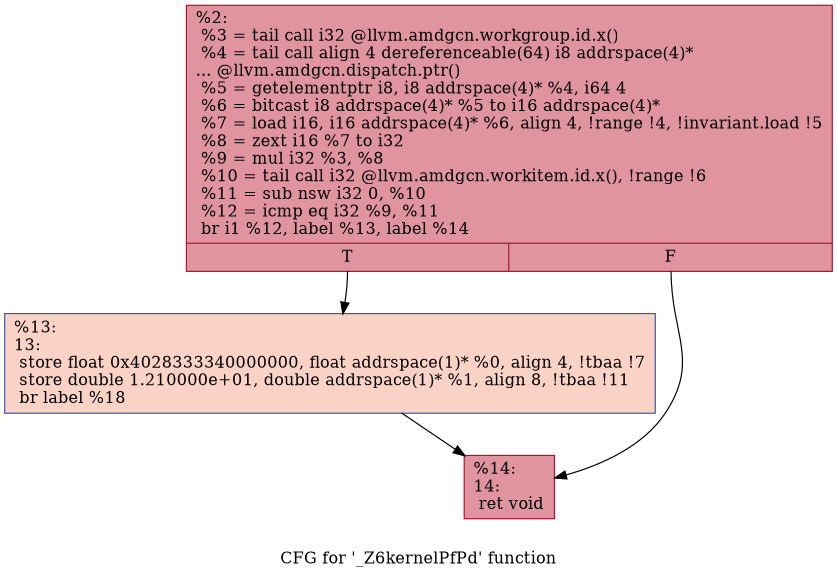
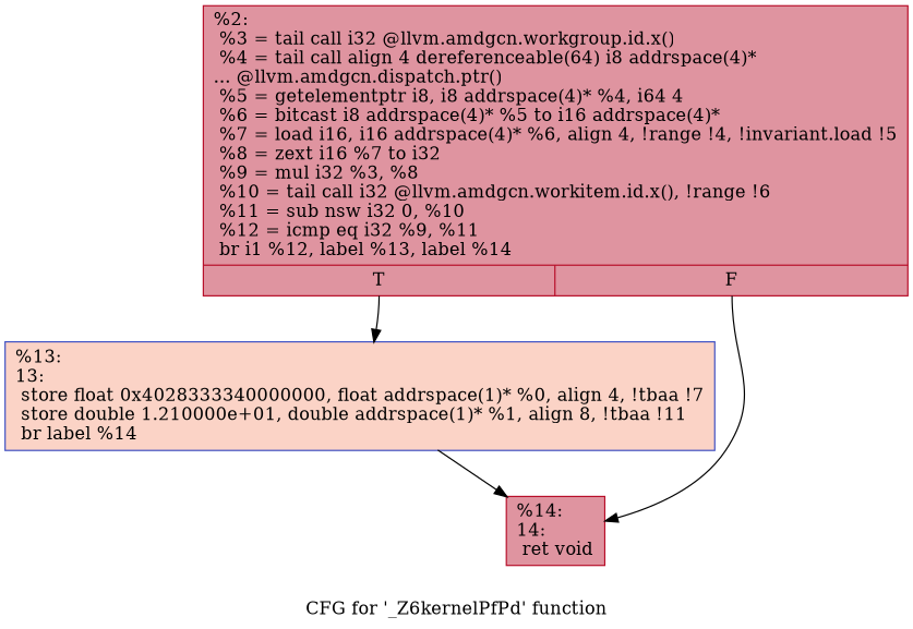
  digraph {
    label="CFG for '_Z6kernelPfPd' function"
    node [color="#b70d28ff" fillcolor="#b70d2870" shape=record style=filled]
    n1 [label="{%2:\l  %3 = tail call i32 @llvm.amdgcn.workgroup.id.x()\l  %4 = tail call align 4 dereferenceable(64) i8 addrspace(4)*\l... @llvm.amdgcn.dispatch.ptr()\l  %5 = getelementptr i8, i8 addrspace(4)* %4, i64 4\l  %6 = bitcast i8 addrspace(4)* %5 to i16 addrspace(4)*\l  %7 = load i16, i16 addrspace(4)* %6, align 4, !range !4, !invariant.load !5\l  %8 = zext i16 %7 to i32\l  %9 = mul i32 %3, %8\l  %10 = tail call i32 @llvm.amdgcn.workitem.id.x(), !range !6\l  %11 = sub nsw i32 0, %10\l  %12 = icmp eq i32 %9, %11\l  br i1 %12, label %13, label %14\l|{<s0>T|<s1>F}}"]
-   n2 [color="#3d50c3ff" fillcolor="#f59c7d70" label="{%13:\l13:                                               \l  store float 0x4028333340000000, float addrspace(1)* %0, align 4, !tbaa !7\l  store double 1.210000e+01, double addrspace(1)* %1, align 8, !tbaa !11\l  br label %18\l}"]
+   n2 [color="#3d50c3ff" fillcolor="#f59c7d70" label="{%13:\l13:                                               \l  store float 0x4028333340000000, float addrspace(1)* %0, align 4, !tbaa !7\l  store double 1.210000e+01, double addrspace(1)* %1, align 8, !tbaa !11\l  br label %14\l}"]
    n3 [label="{%14:\l14:                                               \l  ret void\l}"]
    n1 -> n2 [tailport=s0]
    n1 -> n3 [tailport=s1]
    n2 -> n3
  }
